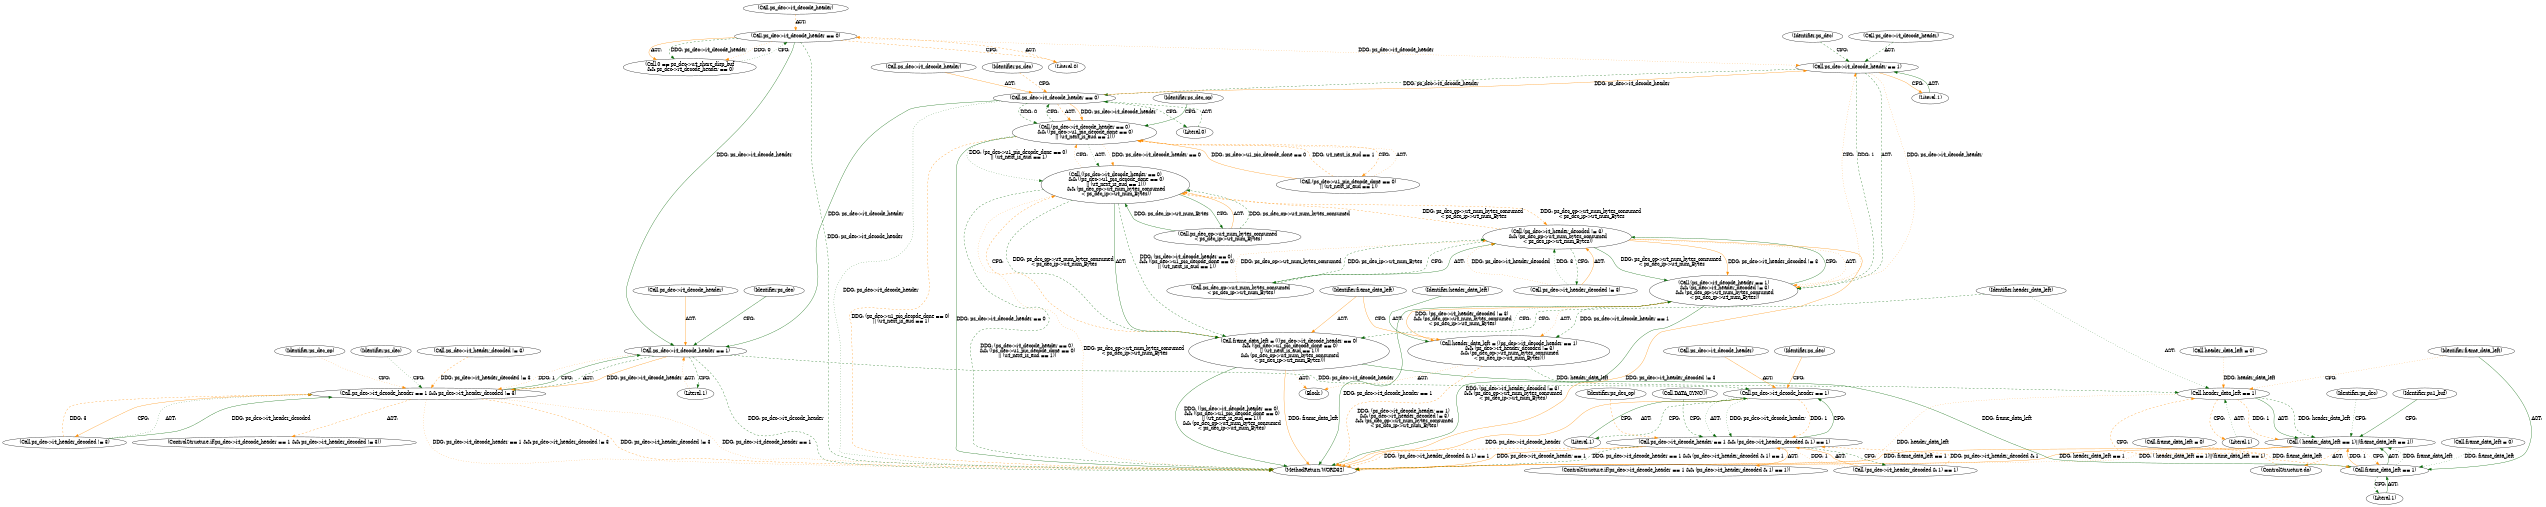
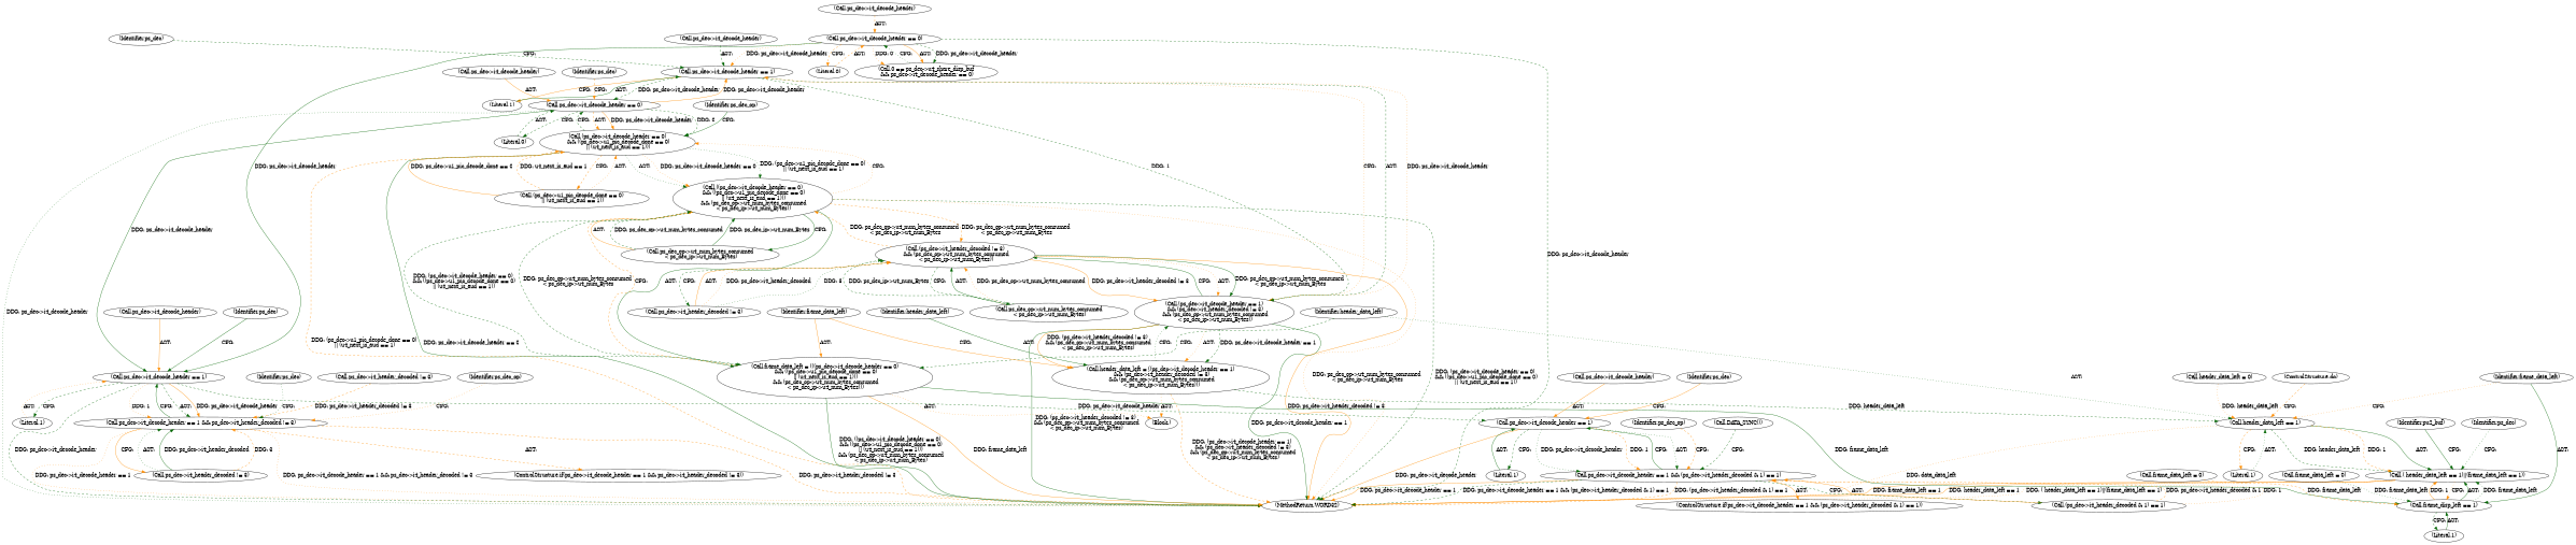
  digraph {
    edge [color=darkorange style=dashed]
    n1 [label="(Call,ps_dec->i4_decode_header == 1)"]
    n2 [label="(Call,ps_dec->i4_decode_header == 0)"]
    n3 [label="(Call,(ps_dec->i4_decode_header == 1)\n && (ps_dec->i4_header_decoded != 3)\n && (ps_dec_op->u4_num_bytes_consumed\n < ps_dec_ip->u4_num_Bytes))"]
    n4 [label="(Literal,1)"]
    n5 [label="(Call,(ps_dec->i4_decode_header == 0)\n && ((ps_dec->u1_pic_decode_done == 0)\n || (u4_next_is_aud == 1)))"]
    n6 [label="(Call,ps_dec->i4_decode_header == 1)"]
    n7 [label="(Literal,0)"]
    n8 [label="(MethodReturn,WORD32)"]
    n9 [label="(Call,header_data_left = ((ps_dec->i4_decode_header == 1)\n && (ps_dec->i4_header_decoded != 3)\n && (ps_dec_op->u4_num_bytes_consumed\n < ps_dec_ip->u4_num_Bytes)))"]
    n10 [label="(Call,(ps_dec->i4_header_decoded != 3)\n && (ps_dec_op->u4_num_bytes_consumed\n < ps_dec_ip->u4_num_Bytes))"]
    n11 [label="(Call,((ps_dec->i4_decode_header == 0)\n && ((ps_dec->u1_pic_decode_done == 0)\n || (u4_next_is_aud == 1)))\n && (ps_dec_op->u4_num_bytes_consumed\n < ps_dec_ip->u4_num_Bytes))"]
    n12 [label="(Call,(ps_dec->u1_pic_decode_done == 0)\n || (u4_next_is_aud == 1))"]
    n13 [label="(Call,ps_dec->i4_decode_header == 1 && ps_dec->i4_header_decoded != 3)"]
    n14 [label="(Call,ps_dec->i4_decode_header == 1)"]
    n15 [label="(Literal,1)"]
    n16 [label="(Call,ps_dec->i4_decode_header == 0)"]
    n17 [label="(Literal,0)"]
    n18 [label="(Call,0 == ps_dec->u4_share_disp_buf\n && ps_dec->i4_decode_header == 0)"]
    n19 [label="(Call,header_data_left == 1)"]
    n20 [label="(Block,)"]
    n21 [label="(Call,ps_dec_op->u4_num_bytes_consumed\n < ps_dec_ip->u4_num_Bytes)"]
    n22 [label="(Call,ps_dec->i4_header_decoded != 3)"]
    n23 [label="(Call,( header_data_left == 1)||(frame_data_left == 1))"]
    n24 [label="(Literal,1)"]
-   n25 [label="(Call,frame_data_left == 1)"]
+   n25 [label="(Call,frame_disp_left == 1)"]
    n26 [label="(ControlStructure,do)"]
    n27 [label="(Literal,1)"]
    n28 [label="(Call,frame_data_left = (((ps_dec->i4_decode_header == 0)\n && ((ps_dec->u1_pic_decode_done == 0)\n || (u4_next_is_aud == 1)))\n && (ps_dec_op->u4_num_bytes_consumed\n < ps_dec_ip->u4_num_Bytes)))"]
    n29 [label="(Call,ps_dec_op->u4_num_bytes_consumed\n < ps_dec_ip->u4_num_Bytes)"]
    n30 [label="(ControlStructure,if(ps_dec->i4_decode_header == 1 && ps_dec->i4_header_decoded != 3))"]
    n31 [label="(Call,ps_dec->i4_header_decoded != 3)"]
    n32 [label="(Call,ps_dec->i4_decode_header == 1 && (ps_dec->i4_header_decoded & 1) == 1)"]
    n33 [label="(Literal,1)"]
    n34 [label="(Call,(ps_dec->i4_header_decoded & 1) == 1)"]
    n35 [label="(ControlStructure,if(ps_dec->i4_decode_header == 1 && (ps_dec->i4_header_decoded & 1) == 1))"]
    n36 [label="(Identifier,ps_dec_op)"]
    n37 [label="(Identifier,frame_data_left)"]
    n38 [label="(Identifier,ps_dec)"]
    n39 [label="(Call,ps_dec->i4_decode_header)"]
    n40 [label="(Identifier,ps_dec)"]
    n41 [label="(Identifier,header_data_left)"]
    n42 [label="(Call,frame_data_left = 0)"]
    n43 [label="(Identifier,ps_dec)"]
    n44 [label="(Identifier,ps_dec_op)"]
    n45 [label="(Call,header_data_left = 0)"]
    n46 [label="(Call,ps_dec->i4_decode_header)"]
    n47 [label="(Call,ps_dec->i4_decode_header)"]
-   n48 [label="(Identifier,pu1_buf)"]
+   n48 [label="(Identifier,pu2_buf)"]
    n49 [label="(Call,ps_dec->i4_decode_header)"]
    n50 [label="(Identifier,header_data_left)"]
    n51 [label="(Call,frame_data_left = 0)"]
    n52 [label="(Call,ps_dec->i4_decode_header)"]
    n53 [label="(Identifier,ps_dec)"]
    n54 [label="(Identifier,frame_data_left)"]
    n55 [label="(Call,ps_dec->i4_header_decoded != 3)"]
    n56 [label="(Identifier,ps_dec_op)"]
    n57 [label="(Identifier,ps_dec)"]
    n58 [label="(Identifier,ps_dec)"]
    n59 [label="(Call,DATA_SYNC())"]
    n1 -> n2 [color=darkgreen label="DDG: ps_dec->i4_decode_header"]
    n1 -> n3 [color=darkgreen label="AST: "]
    n1 -> n3 [label="DDG: ps_dec->i4_decode_header" style=dotted]
    n1 -> n3 [color=darkgreen label="DDG: 1"]
    n1 -> n4 [label="CFG: " style=solid]
    n2 -> n1 [label="DDG: ps_dec->i4_decode_header" style=solid]
    n2 -> n5 [label="AST: "]
    n2 -> n5 [label="DDG: ps_dec->i4_decode_header" style=solid]
    n2 -> n5 [color=darkgreen label="DDG: 0"]
    n2 -> n6 [color=darkgreen label="DDG: ps_dec->i4_decode_header" style=solid]
    n2 -> n7 [color=darkgreen label="CFG: "]
    n2 -> n8 [color=darkgreen label="DDG: ps_dec->i4_decode_header" style=dotted]
    n3 -> n1 [label="CFG: " style=dotted]
    n3 -> n8 [color=darkgreen label="DDG: ps_dec->i4_decode_header == 1" style=solid]
    n3 -> n8 [color=darkgreen label="DDG: (ps_dec->i4_header_decoded != 3)\n && (ps_dec_op->u4_num_bytes_consumed\n < ps_dec_ip->u4_num_Bytes)" style=solid]
    n3 -> n9 [label="AST: " style=dotted]
    n3 -> n9 [color=darkgreen label="DDG: ps_dec->i4_decode_header == 1"]
    n3 -> n9 [label="DDG: (ps_dec->i4_header_decoded != 3)\n && (ps_dec_op->u4_num_bytes_consumed\n < ps_dec_ip->u4_num_Bytes)" style=solid]
    n3 -> n10 [color=darkgreen label="CFG: " style=solid]
    n4 -> n1 [color=darkgreen label="AST: " style=solid]
    n5 -> n2 [color=darkgreen label="CFG: "]
    n5 -> n8 [label="DDG: (ps_dec->u1_pic_decode_done == 0)\n || (u4_next_is_aud == 1)"]
    n5 -> n8 [color=darkgreen label="DDG: ps_dec->i4_decode_header == 0" style=solid]
    n5 -> n11 [color=darkgreen label="AST: " style=dotted]
    n5 -> n11 [label="DDG: ps_dec->i4_decode_header == 0" style=dotted]
    n5 -> n11 [color=darkgreen label="DDG: (ps_dec->u1_pic_decode_done == 0)\n || (u4_next_is_aud == 1)" style=dotted]
    n5 -> n12 [label="CFG: "]
    n6 -> n8 [color=darkgreen label="DDG: ps_dec->i4_decode_header"]
    n6 -> n13 [color=darkgreen label="AST: "]
    n6 -> n13 [label="DDG: ps_dec->i4_decode_header" style=solid]
    n6 -> n13 [label="DDG: 1" style=dotted]
    n6 -> n14 [color=darkgreen label="DDG: ps_dec->i4_decode_header"]
    n6 -> n15 [color=darkgreen label="CFG: "]
    n7 -> n2 [color=darkgreen label="AST: "]
    n9 -> n3 [color=darkgreen label="CFG: " style=dotted]
    n9 -> n8 [label="DDG: (ps_dec->i4_decode_header == 1)\n && (ps_dec->i4_header_decoded != 3)\n && (ps_dec_op->u4_num_bytes_consumed\n < ps_dec_ip->u4_num_Bytes)"]
    n9 -> n19 [color=darkgreen label="DDG: header_data_left"]
    n9 -> n20 [label="AST: " style=dotted]
    n10 -> n3 [label="AST: " style=dotted]
    n10 -> n3 [label="DDG: ps_dec->i4_header_decoded != 3" style=solid]
    n10 -> n3 [color=darkgreen label="DDG: ps_dec_op->u4_num_bytes_consumed\n < ps_dec_ip->u4_num_Bytes" style=solid]
    n10 -> n8 [label="DDG: ps_dec->i4_header_decoded != 3" style=solid]
    n10 -> n11 [label="DDG: ps_dec_op->u4_num_bytes_consumed\n < ps_dec_ip->u4_num_Bytes"]
    n10 -> n21 [color=darkgreen label="CFG: "]
    n10 -> n22 [color=darkgreen label="CFG: "]
    n11 -> n5 [label="CFG: " style=dotted]
    n11 -> n8 [color=darkgreen label="DDG: (ps_dec->i4_decode_header == 0)\n && ((ps_dec->u1_pic_decode_done == 0)\n || (u4_next_is_aud == 1))"]
    n11 -> n8 [label="DDG: ps_dec_op->u4_num_bytes_consumed\n < ps_dec_ip->u4_num_Bytes" style=dotted]
    n11 -> n10 [label="DDG: ps_dec_op->u4_num_bytes_consumed\n < ps_dec_ip->u4_num_Bytes"]
    n11 -> n28 [color=darkgreen label="AST: " style=solid]
    n11 -> n28 [color=darkgreen label="DDG: (ps_dec->i4_decode_header == 0)\n && ((ps_dec->u1_pic_decode_done == 0)\n || (u4_next_is_aud == 1))"]
    n11 -> n28 [color=darkgreen label="DDG: ps_dec_op->u4_num_bytes_consumed\n < ps_dec_ip->u4_num_Bytes"]
    n11 -> n29 [color=darkgreen label="CFG: " style=solid]
    n12 -> n5 [label="AST: " style=dotted]
    n12 -> n5 [label="DDG: ps_dec->u1_pic_decode_done == 0" style=solid]
    n12 -> n5 [label="DDG: u4_next_is_aud == 1"]
    n13 -> n6 [color=darkgreen label="CFG: " style=solid]
    n13 -> n8 [label="DDG: ps_dec->i4_decode_header == 1 && ps_dec->i4_header_decoded != 3" style=dotted]
    n13 -> n8 [label="DDG: ps_dec->i4_header_decoded != 3"]
    n13 -> n8 [label="DDG: ps_dec->i4_decode_header == 1" style=dotted]
    n13 -> n30 [label="AST: "]
    n13 -> n31 [label="CFG: " style=solid]
    n14 -> n8 [label="DDG: ps_dec->i4_decode_header" style=solid]
    n14 -> n32 [color=darkgreen label="AST: " style=dotted]
    n14 -> n32 [color=darkgreen label="DDG: ps_dec->i4_decode_header" style=dotted]
    n14 -> n32 [label="DDG: 1"]
    n14 -> n33 [color=darkgreen label="CFG: "]
    n15 -> n6 [label="AST: " style=dotted]
    n16 -> n1 [label="DDG: ps_dec->i4_decode_header" style=dotted]
    n16 -> n6 [color=darkgreen label="DDG: ps_dec->i4_decode_header" style=solid]
    n16 -> n8 [color=darkgreen label="DDG: ps_dec->i4_decode_header"]
    n16 -> n17 [label="CFG: "]
    n16 -> n18 [label="AST: " style=solid]
    n16 -> n18 [color=darkgreen label="DDG: ps_dec->i4_decode_header"]
    n16 -> n18 [label="DDG: 0" style=dotted]
    n17 -> n16 [label="AST: "]
    n18 -> n16 [color=darkgreen label="CFG: " style=dotted]
-   n19 -> n8 [label="DDG: header_data_left" style=dotted]
+   n19 -> n8 [label="DDG: data_data_left" style=dotted]
    n19 -> n23 [color=darkgreen label="AST: " style=solid]
    n19 -> n23 [color=darkgreen label="DDG: header_data_left"]
    n19 -> n23 [label="DDG: 1"]
    n19 -> n24 [label="CFG: "]
    n21 -> n10 [color=darkgreen label="AST: " style=solid]
    n21 -> n10 [label="DDG: ps_dec_op->u4_num_bytes_consumed" style=dotted]
    n21 -> n10 [color=darkgreen label="DDG: ps_dec_ip->u4_num_Bytes"]
    n22 -> n10 [label="AST: " style=solid]
    n22 -> n10 [label="DDG: ps_dec->i4_header_decoded" style=dotted]
    n22 -> n10 [color=darkgreen label="DDG: 3" style=dotted]
    n23 -> n8 [label="DDG: frame_data_left == 1" style=solid]
    n23 -> n8 [label="DDG: header_data_left == 1" style=solid]
    n23 -> n8 [label="DDG: ( header_data_left == 1)||(frame_data_left == 1)" style=dotted]
    n23 -> n25 [label="CFG: " style=dotted]
-   n23 -> n26 [label="AST: "]
    n24 -> n19 [color=darkgreen label="AST: " style=dotted]
    n25 -> n23 [color=darkgreen label="AST: " style=solid]
    n25 -> n23 [color=darkgreen label="DDG: frame_data_left" style=dotted]
    n25 -> n23 [label="DDG: 1" style=solid]
    n25 -> n27 [color=darkgreen label="CFG: "]
    n26 -> n19 [label="CFG: "]
    n27 -> n25 [color=darkgreen label="AST: " style=solid]
    n28 -> n8 [color=darkgreen label="DDG: ((ps_dec->i4_decode_header == 0)\n && ((ps_dec->u1_pic_decode_done == 0)\n || (u4_next_is_aud == 1)))\n && (ps_dec_op->u4_num_bytes_consumed\n < ps_dec_ip->u4_num_Bytes)" style=solid]
    n28 -> n8 [label="DDG: frame_data_left" style=solid]
    n28 -> n11 [label="CFG: "]
    n28 -> n20 [label="AST: " style=dotted]
    n28 -> n25 [color=darkgreen label="DDG: frame_data_left" style=solid]
    n29 -> n11 [label="AST: " style=solid]
    n29 -> n11 [color=darkgreen label="DDG: ps_dec_op->u4_num_bytes_consumed"]
    n29 -> n11 [color=darkgreen label="DDG: ps_dec_ip->u4_num_Bytes" style=solid]
    n31 -> n13 [color=darkgreen label="AST: " style=dotted]
    n31 -> n13 [color=darkgreen label="DDG: ps_dec->i4_header_decoded" style=solid]
    n31 -> n13 [label="DDG: 3"]
    n32 -> n8 [label="DDG: (ps_dec->i4_header_decoded & 1) == 1"]
    n32 -> n8 [label="DDG: ps_dec->i4_decode_header == 1" style=solid]
    n32 -> n8 [color=darkgreen label="DDG: ps_dec->i4_decode_header == 1 && (ps_dec->i4_header_decoded & 1) == 1"]
    n32 -> n14 [color=darkgreen label="CFG: " style=solid]
    n32 -> n34 [color=darkgreen label="CFG: "]
    n32 -> n35 [label="AST: " style=solid]
    n33 -> n14 [color=darkgreen label="AST: " style=solid]
    n34 -> n32 [label="AST: " style=solid]
    n34 -> n32 [label="DDG: ps_dec->i4_header_decoded & 1"]
    n34 -> n32 [label="DDG: 1" style=dotted]
    n36 -> n5 [color=darkgreen label="CFG: " style=solid]
    n37 -> n19 [label="CFG: " style=dotted]
    n37 -> n25 [color=darkgreen label="AST: " style=solid]
    n38 -> n13 [color=darkgreen label="CFG: " style=dotted]
    n39 -> n2 [label="AST: " style=solid]
    n40 -> n2 [label="CFG: "]
    n41 -> n9 [color=darkgreen label="AST: " style=solid]
    n42 -> n25 [label="DDG: frame_data_left"]
    n43 -> n1 [color=darkgreen label="CFG: "]
    n44 -> n32 [label="CFG: "]
    n45 -> n19 [label="DDG: header_data_left" style=dotted]
    n46 -> n14 [label="AST: " style=solid]
    n47 -> n1 [color=darkgreen label="AST: "]
    n48 -> n23 [color=darkgreen label="CFG: " style=solid]
    n49 -> n16 [label="AST: "]
    n50 -> n19 [color=darkgreen label="AST: " style=dotted]
    n50 -> n28 [color=darkgreen label="CFG: "]
    n51 -> n25 [color=darkgreen label="DDG: frame_data_left" style=dotted]
    n52 -> n6 [label="AST: " style=solid]
    n53 -> n6 [color=darkgreen label="CFG: " style=solid]
    n54 -> n9 [label="CFG: " style=solid]
    n54 -> n28 [label="AST: " style=solid]
    n55 -> n13 [label="DDG: ps_dec->i4_header_decoded != 3"]
    n56 -> n13 [label="CFG: " style=dotted]
    n57 -> n14 [label="CFG: " style=solid]
    n58 -> n23 [color=darkgreen label="CFG: " style=dotted]
    n59 -> n32 [color=darkgreen label="CFG: "]
  }
